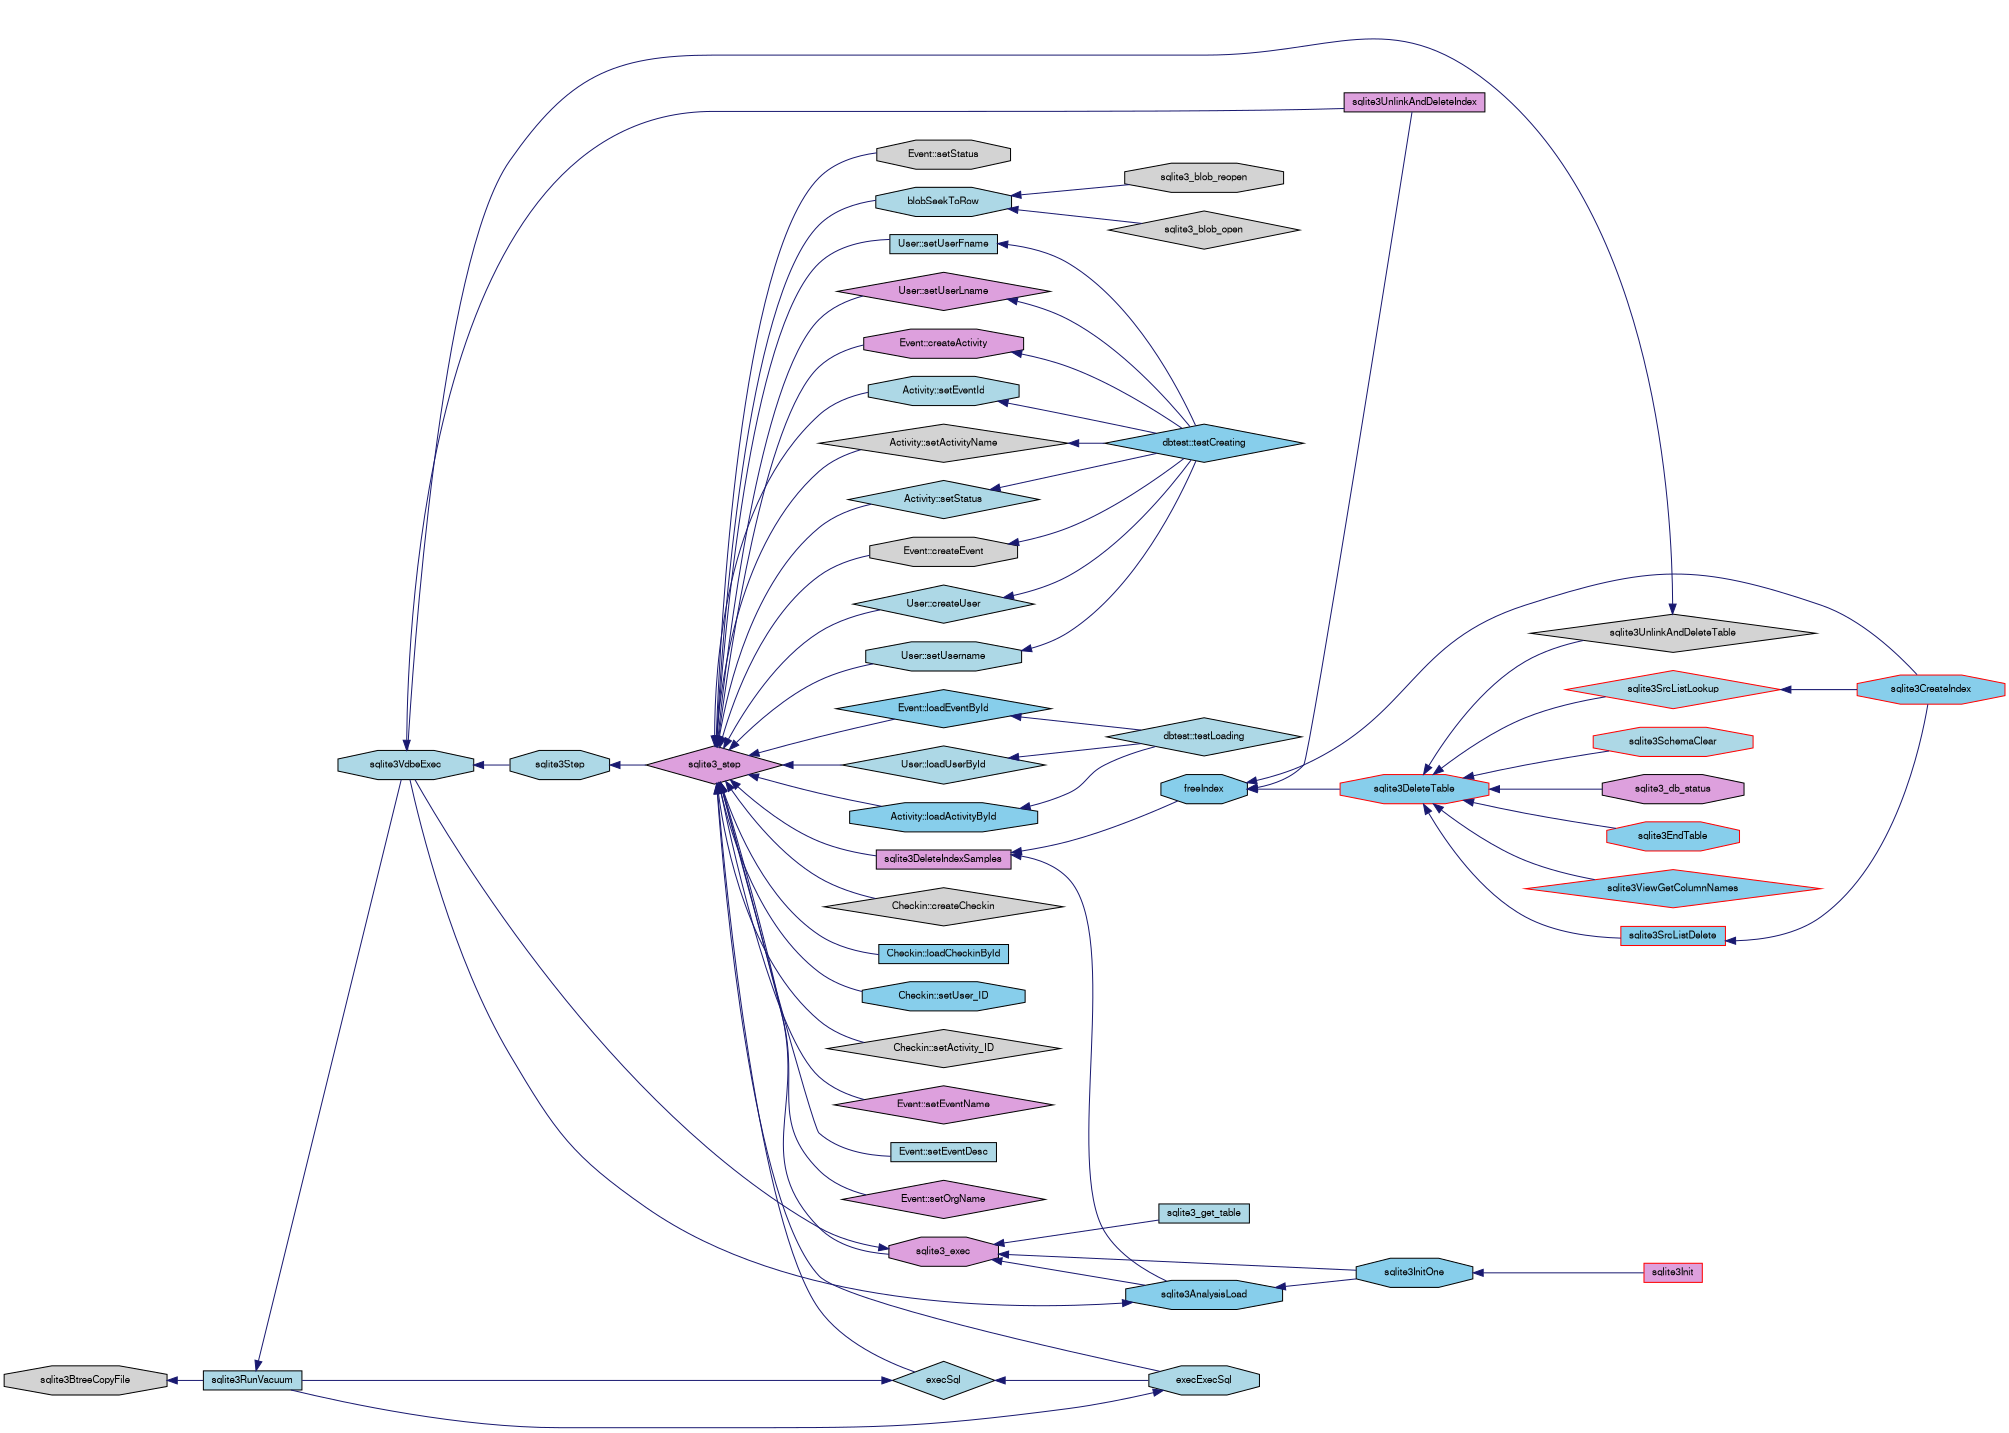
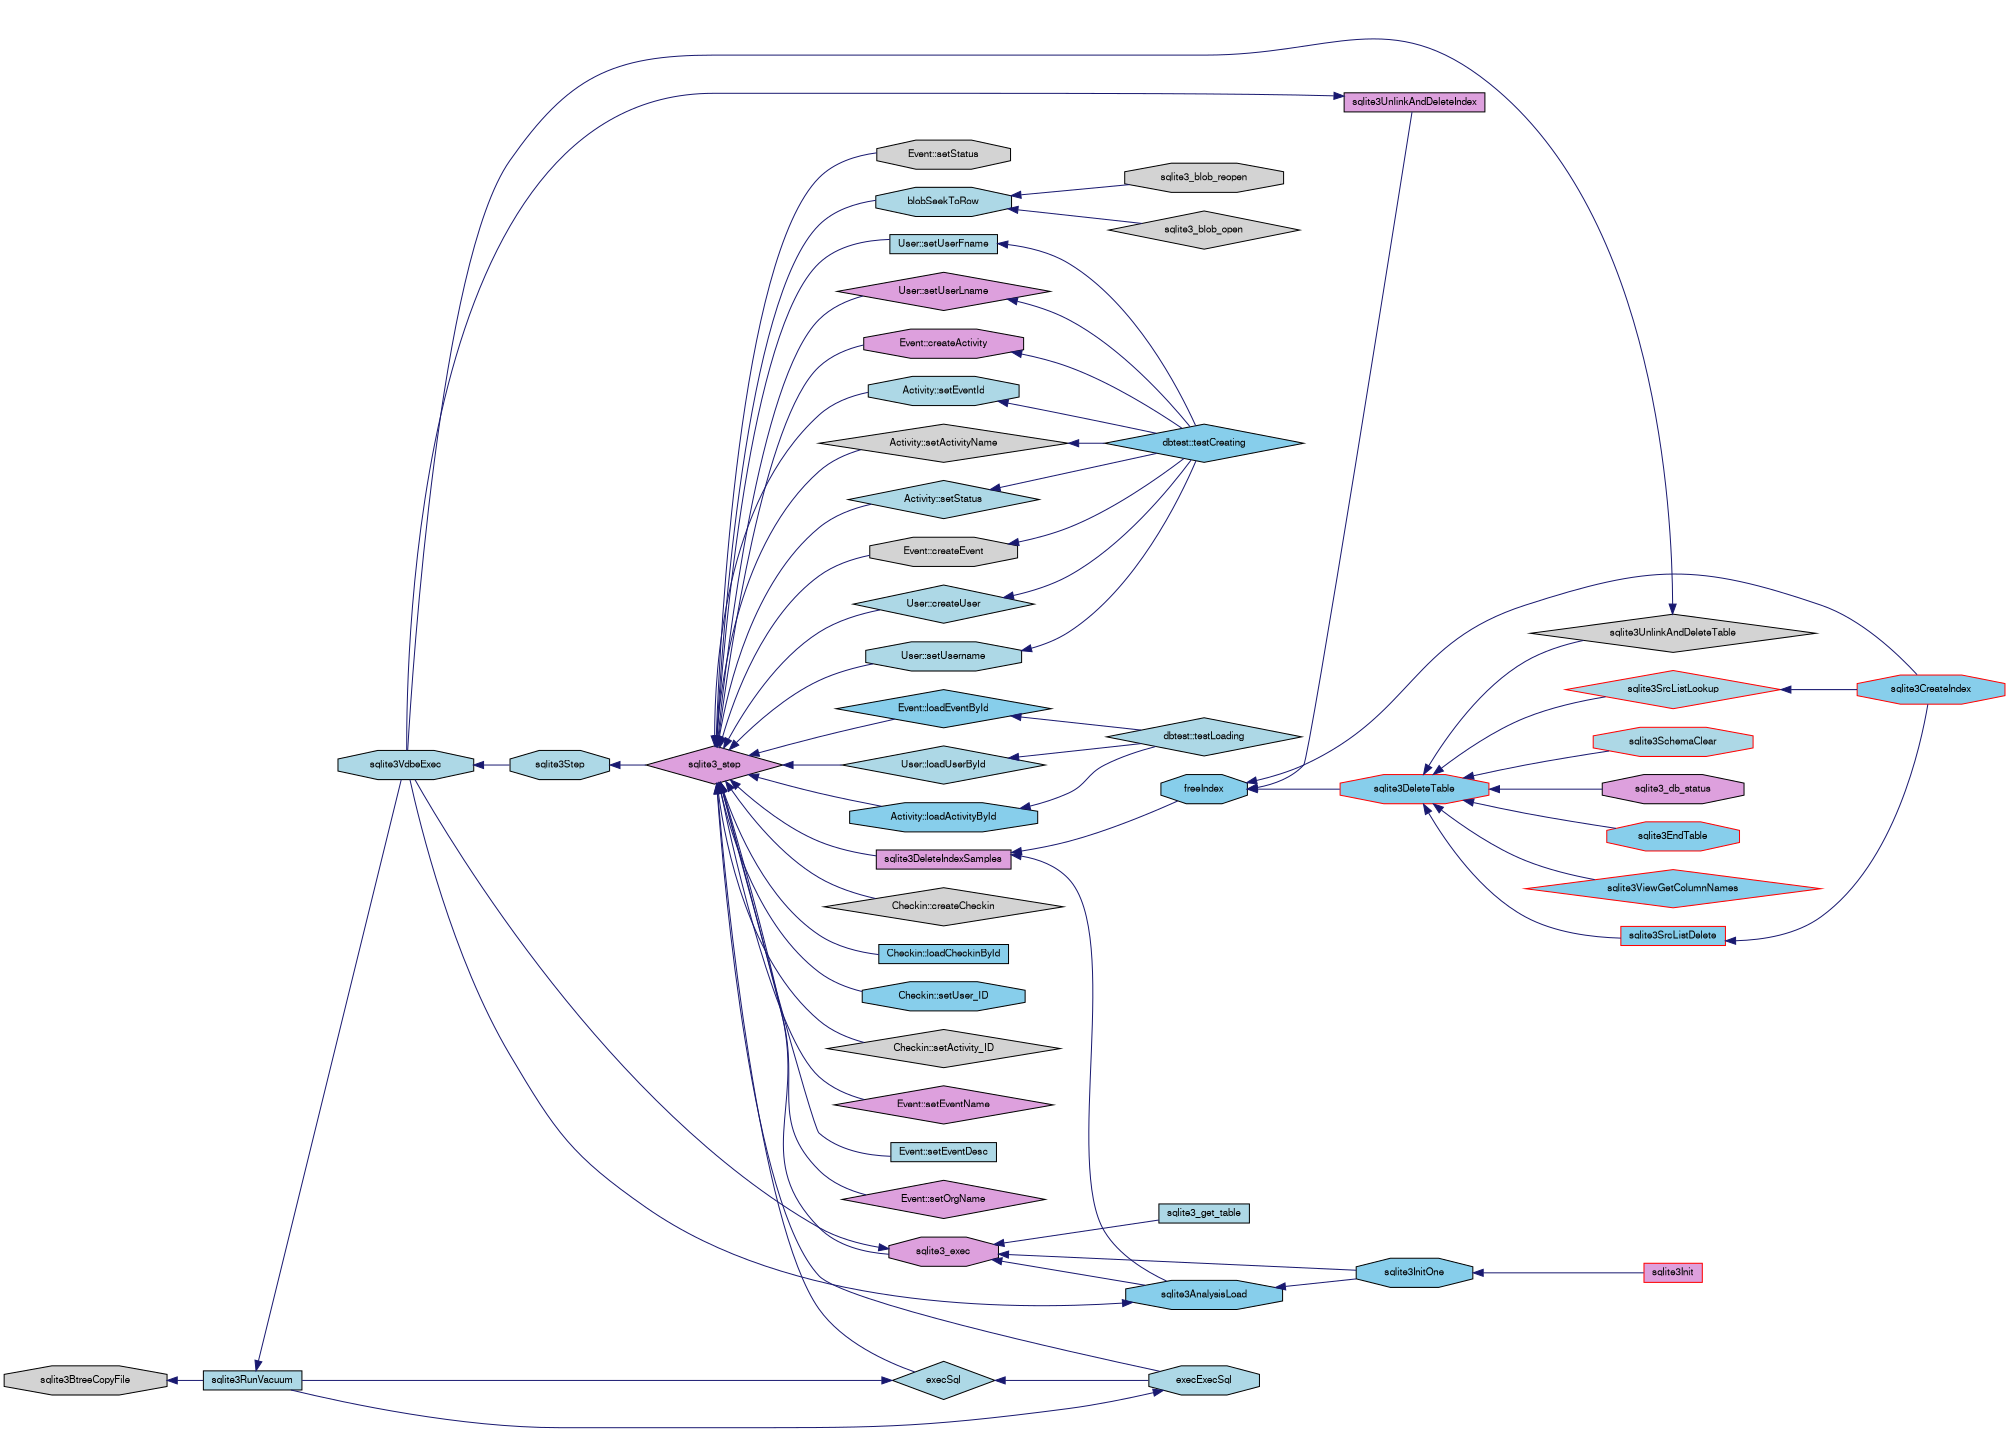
  digraph {
    rankdir=LR
    node [color=black fillcolor=lightblue fontname=FreeSans fontsize=10 shape=octagon style=filled]
    edge [color=midnightblue dir=back fontname=FreeSans fontsize=10 labelfontname=FreeSans labelfontsize=10 style=solid]
    n1 [fillcolor=lightgrey fontcolor=black height=0.2 label=sqlite3BtreeCopyFile width=0.4]
    n2 [height=0.2 label=sqlite3RunVacuum shape=box width=0.4]
    n3 [height=0.2 label=sqlite3VdbeExec width=0.4]
    n4 [height=0.2 label=sqlite3Step width=0.4]
    n5 [fillcolor=plum height=0.2 label=sqlite3_step shape=diamond width=0.4]
    n6 [fillcolor=plum height=0.2 label="Event::createActivity" width=0.4]
    n7 [fillcolor=skyblue height=0.2 label="Activity::loadActivityById" width=0.4]
    n8 [height=0.2 label="Activity::setEventId" width=0.4]
    n9 [fillcolor=lightgrey height=0.2 label="Activity::setActivityName" shape=diamond width=0.4]
    n10 [height=0.2 label="Activity::setStatus" shape=diamond width=0.4]
    n11 [fillcolor=lightgrey height=0.2 label="Checkin::createCheckin" shape=diamond width=0.4]
    n12 [fillcolor=skyblue height=0.2 label="Checkin::loadCheckinById" shape=box width=0.4]
    n13 [fillcolor=skyblue height=0.2 label="Checkin::setUser_ID" width=0.4]
    n14 [fillcolor=lightgrey height=0.2 label="Checkin::setActivity_ID" shape=diamond width=0.4]
    n15 [fillcolor=lightgrey height=0.2 label="Event::createEvent" width=0.4]
    n16 [fillcolor=skyblue height=0.2 label="Event::loadEventById" shape=diamond width=0.4]
    n17 [fillcolor=plum height=0.2 label="Event::setEventName" shape=diamond width=0.4]
    n18 [height=0.2 label="Event::setEventDesc" shape=box width=0.4]
    n19 [fillcolor=plum height=0.2 label="Event::setOrgName" shape=diamond width=0.4]
    n20 [fillcolor=lightgrey height=0.2 label="Event::setStatus" width=0.4]
    n21 [height=0.2 label=blobSeekToRow width=0.4]
    n22 [fillcolor=plum height=0.2 label=sqlite3DeleteIndexSamples shape=box width=0.4]
    n23 [fillcolor=plum height=0.2 label=sqlite3_exec width=0.4]
    n24 [height=0.2 label=execSql shape=diamond width=0.4]
    n25 [height=0.2 label=execExecSql width=0.4]
    n26 [height=0.2 label="User::createUser" shape=diamond width=0.4]
    n27 [height=0.2 label="User::loadUserById" shape=diamond width=0.4]
    n28 [height=0.2 label="User::setUsername" width=0.4]
    n29 [height=0.2 label="User::setUserFname" shape=box width=0.4]
    n30 [fillcolor=plum height=0.2 label="User::setUserLname" shape=diamond width=0.4]
    n31 [fillcolor=skyblue height=0.2 label="dbtest::testCreating" shape=diamond width=0.4]
    n32 [height=0.2 label="dbtest::testLoading" shape=diamond width=0.4]
    n33 [fillcolor=lightgrey height=0.2 label=sqlite3_blob_open shape=diamond width=0.4]
    n34 [fillcolor=lightgrey height=0.2 label=sqlite3_blob_reopen width=0.4]
    n35 [fillcolor=skyblue height=0.2 label=sqlite3AnalysisLoad width=0.4]
    n36 [fillcolor=skyblue height=0.2 label=freeIndex width=0.4]
    n37 [fillcolor=skyblue height=0.2 label=sqlite3InitOne width=0.4]
    n38 [height=0.2 label=sqlite3_get_table shape=box width=0.4]
    n39 [fillcolor=plum height=0.2 label=sqlite3UnlinkAndDeleteIndex shape=box width=0.4]
    n40 [color=red fillcolor=skyblue height=0.2 label=sqlite3DeleteTable width=0.4]
    n41 [color=red fillcolor=skyblue height=0.2 label=sqlite3CreateIndex width=0.4]
    n42 [color=red fillcolor=plum height=0.2 label=sqlite3Init shape=box width=0.4]
    n43 [fillcolor=plum height=0.2 label=sqlite3_db_status width=0.4]
    n44 [fillcolor=lightgrey height=0.2 label=sqlite3UnlinkAndDeleteTable shape=diamond width=0.4]
    n45 [color=red fillcolor=skyblue height=0.2 label=sqlite3EndTable width=0.4]
    n46 [color=red fillcolor=skyblue height=0.2 label=sqlite3ViewGetColumnNames shape=diamond width=0.4]
    n47 [color=red fillcolor=skyblue height=0.2 label=sqlite3SrcListDelete shape=box width=0.4]
    n48 [color=red height=0.2 label=sqlite3SchemaClear width=0.4]
    n49 [color=red height=0.2 label=sqlite3SrcListLookup shape=diamond width=0.4]
    n1 -> n2
    n2 -> n3
    n3 -> n4
    n4 -> n5
    n5 -> n6
    n5 -> n7
    n5 -> n8
    n5 -> n9
    n5 -> n10
    n5 -> n11
    n5 -> n12
    n5 -> n13
    n5 -> n14
    n5 -> n15
    n5 -> n16
    n5 -> n17
    n5 -> n18
    n5 -> n19
    n5 -> n20
    n5 -> n21
    n5 -> n22
    n5 -> n23
    n5 -> n24
    n5 -> n25
    n5 -> n26
    n5 -> n27
    n5 -> n28
    n5 -> n29
    n5 -> n30
    n6 -> n31
    n7 -> n32
    n8 -> n31
    n9 -> n31
    n10 -> n31
    n15 -> n31
    n16 -> n32
    n21 -> n33
    n21 -> n34
    n22 -> n35
    n22 -> n36
    n23 -> n3
    n23 -> n35
    n23 -> n37
    n23 -> n38
    n24 -> n2
    n24 -> n25
    n25 -> n2
    n26 -> n31
    n27 -> n32
    n28 -> n31
    n29 -> n31
    n30 -> n31
    n35 -> n3
    n35 -> n37
    n36 -> n39
    n36 -> n40
    n36 -> n41
    n37 -> n42
-   n3 -> n39
+   n39 -> n3
    n40 -> n43
    n40 -> n44
    n40 -> n45
    n40 -> n46
    n40 -> n47
    n40 -> n48
    n40 -> n49
    n44 -> n3
    n47 -> n41
    n49 -> n41
  }
